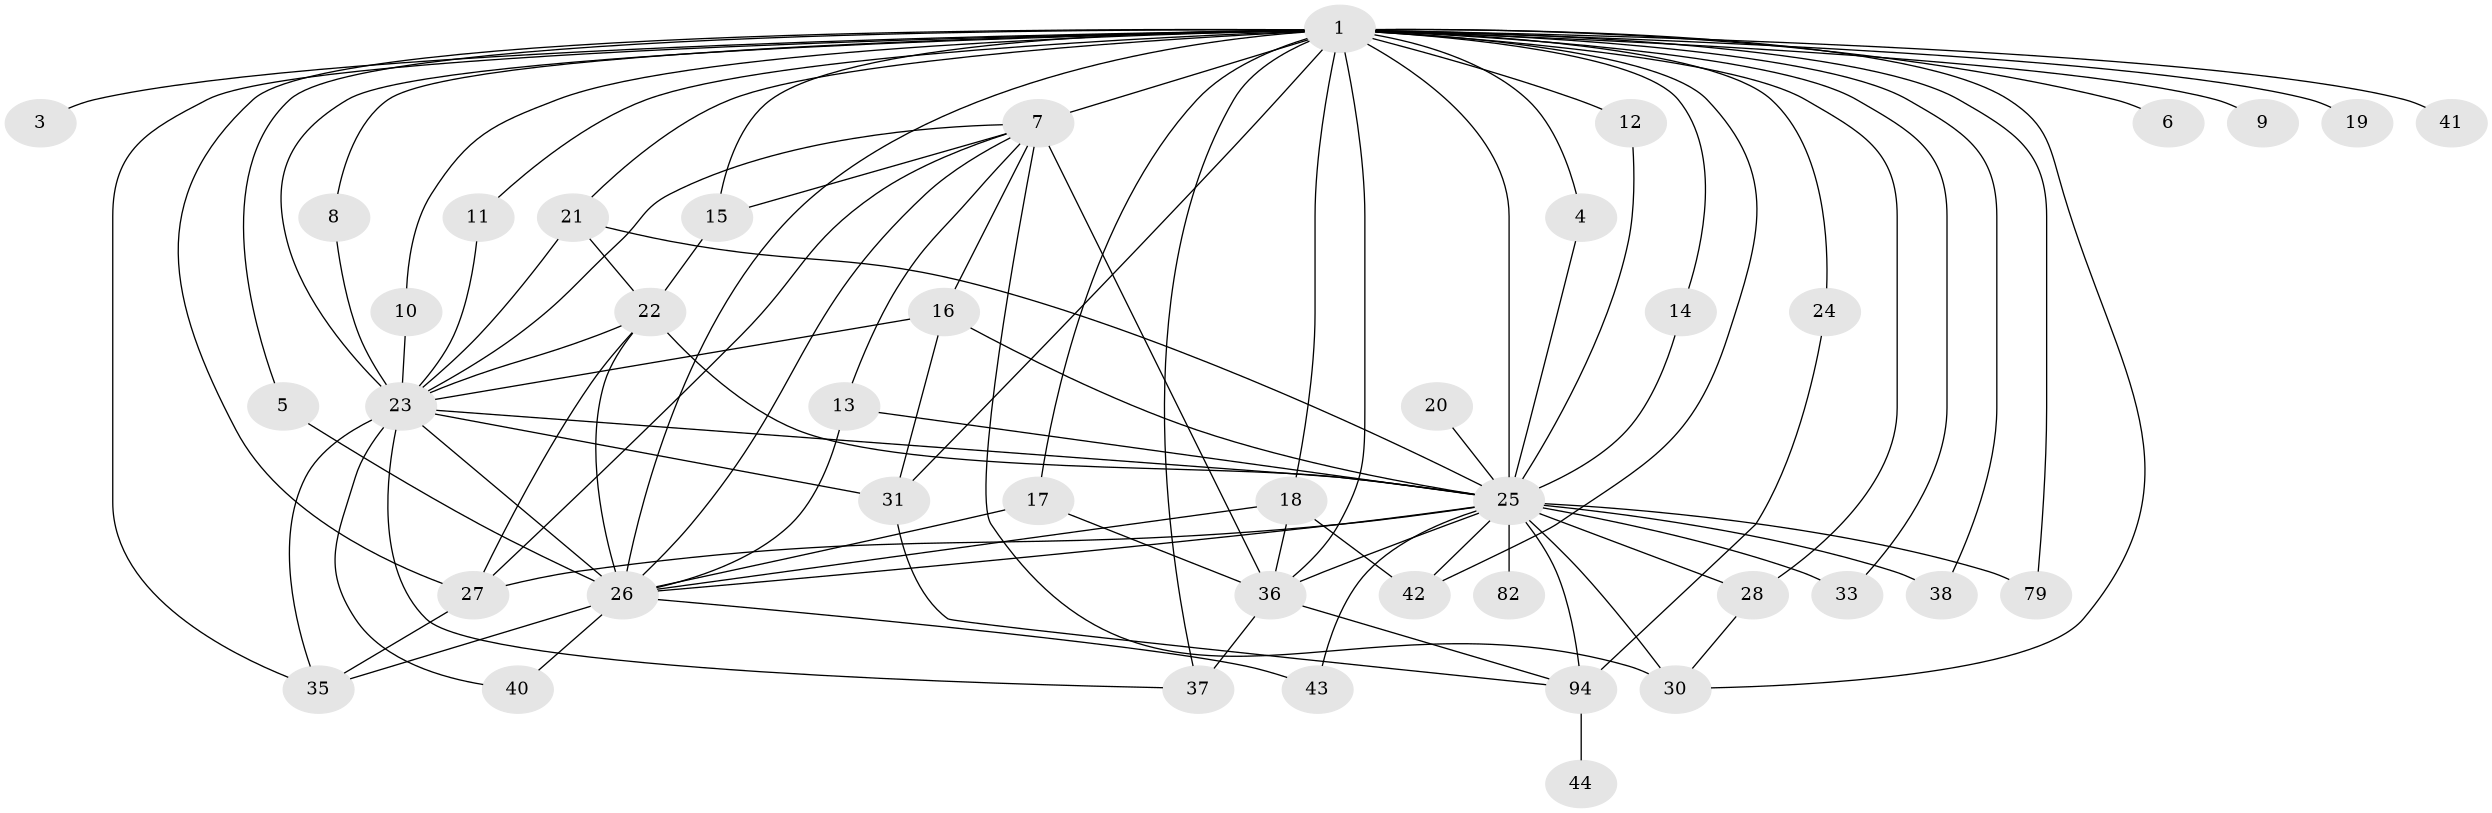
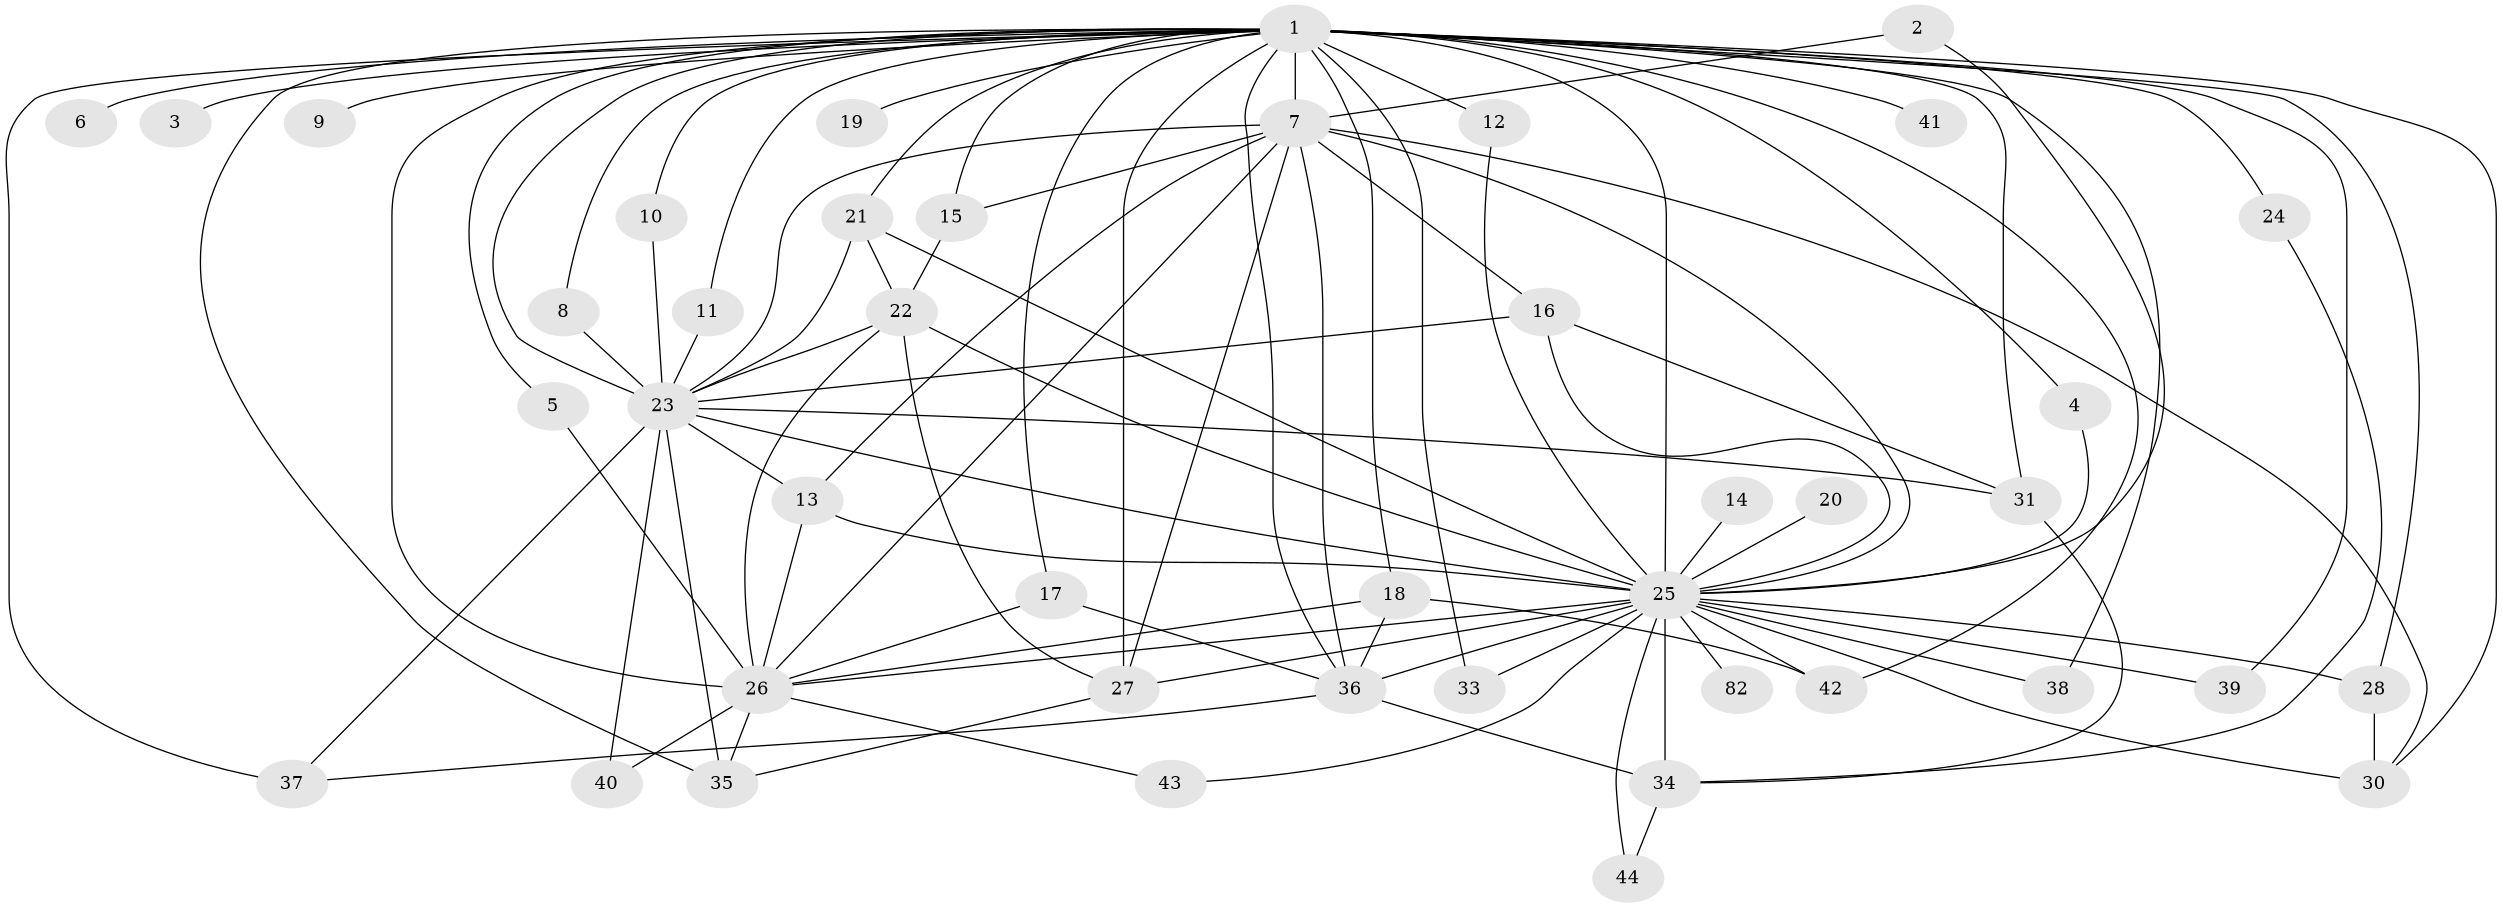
  graph {
    node [color=gray90 style=filled]
    edge [weight=1.0]
    1
    3
    4
    5
    6
    7
    8
    9
    10
    11
    12
    14
    15
    17
    18
    19
    21
    23
    24
    25
    26
    27
    28
    30
    31
    33
    35
    36
    37
    38
-   39 [label=79]
+   39
    41
    42
    13
    16
    22
    40
-   34 [label=94]
+   34
    n39 [label=82]
    43
    44
+   2
    20
    1 -- 3 [weight=2.0]
    1 -- 4
    1 -- 5
    1 -- 6 [weight=2.0]
    1 -- 7 [weight=5.0]
    1 -- 8
    1 -- 9 [weight=2.0]
    1 -- 10
    1 -- 11
    1 -- 12 [weight=2.0]
-   1 -- 14
    1 -- 15 [weight=2.0]
    1 -- 17
    1 -- 18
    1 -- 19 [weight=2.0]
    1 -- 21 [weight=2.0]
    1 -- 23 [weight=6.0]
    1 -- 24
    1 -- 25 [weight=12.0]
    1 -- 26 [weight=4.0]
    1 -- 27
    1 -- 28
    1 -- 30
    1 -- 31 [weight=2.0]
    1 -- 33
    1 -- 35
    1 -- 36
    1 -- 37
    1 -- 38
    1 -- 39
    1 -- 41 [weight=2.0]
    1 -- 42
    4 -- 25
    5 -- 26
    7 -- 15
    7 -- 23
+   7 -- 25 [weight=3.0]
    7 -- 26
    7 -- 27
    7 -- 30
    7 -- 36
    7 -- 13
    7 -- 16
    8 -- 23
    10 -- 23
    11 -- 23
    12 -- 25
    14 -- 25
    15 -- 22
    17 -- 26
    17 -- 36
    18 -- 26
    18 -- 36
    18 -- 42
    21 -- 23
    21 -- 25
    21 -- 22
    23 -- 25 [weight=3.0]
-   23 -- 26 [weight=2.0]
+   23 -- 13 [weight=2.0]
    23 -- 31
    23 -- 35
    23 -- 37
    23 -- 40
    24 -- 34
    25 -- 26 [weight=3.0]
    25 -- 27
    25 -- 28
    25 -- 30 [weight=2.0]
    25 -- 33
    25 -- 36 [weight=2.0]
    25 -- 38
    25 -- 39
    25 -- 42 [weight=2.0]
    25 -- 34 [weight=3.0]
    25 -- n39 [weight=2.0]
    25 -- 43
+   25 -- 44
    26 -- 35
    26 -- 40
    26 -- 43
    27 -- 35
    28 -- 30
    31 -- 34
    36 -- 37
    36 -- 34
    13 -- 25
    13 -- 26
    16 -- 23
    16 -- 25
    16 -- 31
    22 -- 23
    22 -- 25
    22 -- 26 [weight=2.0]
    22 -- 27
    34 -- 44
+   2 -- 7
+   2 -- 25
    20 -- 25 [weight=2.0]
  }
